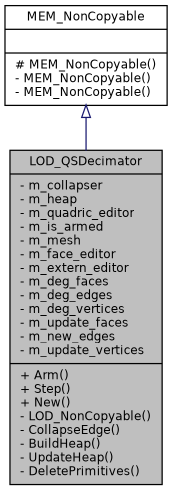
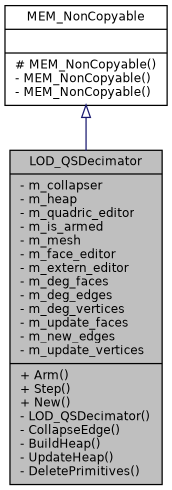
  digraph {
    node [color=black fontname=Helvetica fontsize=10 shape=record style=filled]
-   n1 [fillcolor=grey75 fontcolor=black height=0.2 label="{LOD_QSDecimator\n|- m_collapser\l- m_heap\l- m_quadric_editor\l- m_is_armed\l- m_mesh\l- m_face_editor\l- m_extern_editor\l- m_deg_faces\l- m_deg_edges\l- m_deg_vertices\l- m_update_faces\l- m_new_edges\l- m_update_vertices\l|+ Arm()\l+ Step()\l+ New()\l- LOD_NonCopyable()\l- CollapseEdge()\l- BuildHeap()\l- UpdateHeap()\l- DeletePrimitives()\l}" width=0.4]
+   n1 [fillcolor=grey75 fontcolor=black height=0.2 label="{LOD_QSDecimator\n|- m_collapser\l- m_heap\l- m_quadric_editor\l- m_is_armed\l- m_mesh\l- m_face_editor\l- m_extern_editor\l- m_deg_faces\l- m_deg_edges\l- m_deg_vertices\l- m_update_faces\l- m_new_edges\l- m_update_vertices\l|+ Arm()\l+ Step()\l+ New()\l- LOD_QSDecimator()\l- CollapseEdge()\l- BuildHeap()\l- UpdateHeap()\l- DeletePrimitives()\l}" width=0.4]
    n2 [fillcolor=white height=0.2 label="{MEM_NonCopyable\n||# MEM_NonCopyable()\l- MEM_NonCopyable()\l- MEM_NonCopyable()\l}" width=0.4]
    n2 -> n1 [arrowtail=empty color=midnightblue dir=back fontname=Helvetica fontsize=10 labelfontname=Helvetica labelfontsize=10 style=solid]
  }
